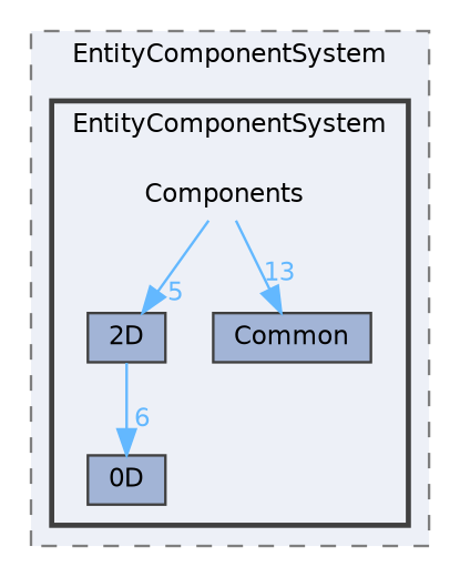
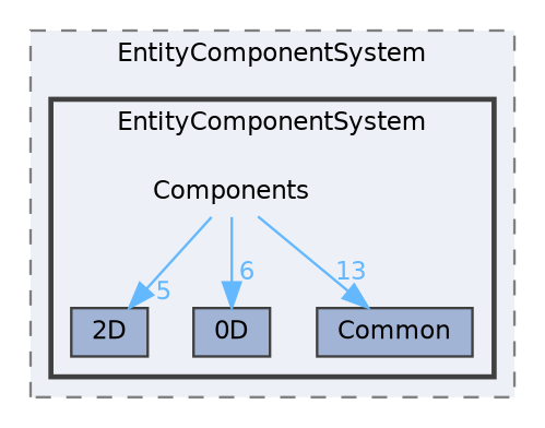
  digraph {
    compound=true
    node [fontname=Helvetica fontsize=10 shape=box color=grey25 fillcolor="#a2b4d6" style=filled]
    edge [color=steelblue1 fontcolor=steelblue1 fontname=Helvetica fontsize=10 labeldistance=1.5 labelfontname=Helvetica labelfontsize=10]
    n1 [height=0.2 label=Components shape=plaintext width=0.4 color="" fillcolor="" style=""]
    n2 [height=0.2 label="2D" width=0.4]
    n3 [height=0.2 label="0D" width=0.4]
    n4 [height=0.2 label=Common width=0.4]
    subgraph cluster_1 {
      bgcolor="#edf0f7"
      fontname=Helvetica
      fontsize=10
      label=EntityComponentSystem
      pencolor=grey50
      style="filled,dashed"
      subgraph cluster_2 {
        bgcolor="#edf0f7"
        fontname=Helvetica
        fontsize=10
        label=EntityComponentSystem
        pencolor=grey25
        style="filled,bold"
        n1
        n2
        n3
        n4
      }
    }
    n1 -> n2 [headlabel=5]
-   n2 -> n3 [headlabel=6]
+   n1 -> n3 [headlabel=6]
    n1 -> n4 [headlabel=13]
  }
